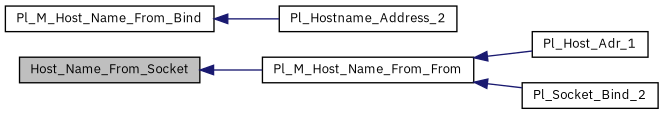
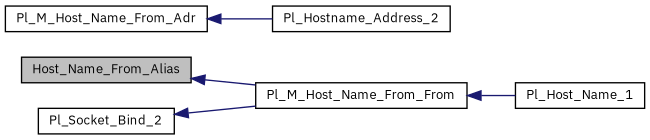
  digraph {
    fontname="IBM Plex Sans"
    rankdir=LR
    node [color=black fillcolor=white fontname="IBM Plex Sans" fontsize=10 shape=record style=filled]
    edge [color=midnightblue dir=back fontname="IBM Plex Sans" fontsize=10 labelfontname=Helvetica labelfontsize=10 style=solid]
-   n1 [fillcolor=grey75 fontcolor=black height=0.2 label=Host_Name_From_Socket width=0.4]
+   n1 [fillcolor=grey75 fontcolor=black height=0.2 label=Host_Name_From_Alias width=0.4]
    n2 [height=0.2 label=Pl_M_Host_Name_From_From width=0.4]
-   n3 [height=0.2 label=Pl_Host_Adr_1 width=0.4]
+   n3 [height=0.2 label=Pl_Host_Name_1 width=0.4]
    n4 [height=0.2 label=Pl_Socket_Bind_2 width=0.4]
-   n5 [height=0.2 label=Pl_M_Host_Name_From_Bind width=0.4]
+   n5 [height=0.2 label=Pl_M_Host_Name_From_Adr width=0.4]
    n6 [height=0.2 label=Pl_Hostname_Address_2 width=0.4]
    n1 -> n2
    n2 -> n3
-   n2 -> n4
+   n4 -> n2
    n5 -> n6
  }
